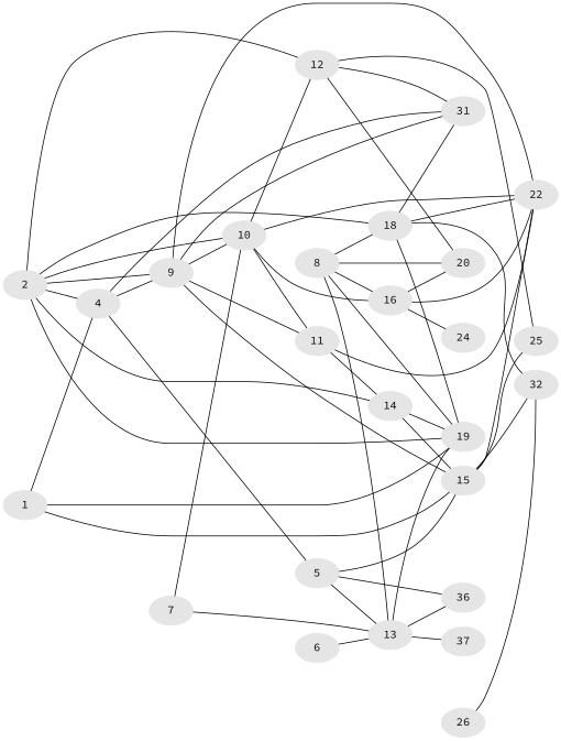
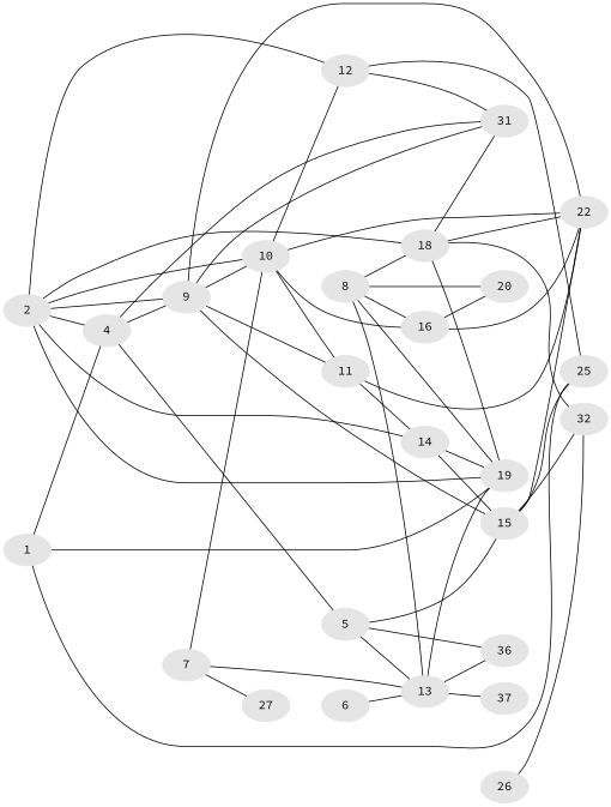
  graph {
    fontname="Source Code Pro"
    rankdir=LR
    node [color=gray90 fontname="Source Code Pro" style=filled]
    edge [fontname="Source Code Pro" weight=1.0]
    1
    4
    19
    25
    9
    5
    31
    2
    10
    12
    14
    18
    15
    11
    22
    16
    20
    32
    13
    36
    37
    6
    7
+   27
    8
-   24
    26
    1 -- 4
    1 -- 19 [weight=2.0]
-   1 -- 15
+   1 -- 25
    4 -- 9 [weight=2.0]
    4 -- 5
    4 -- 31 [weight=2.0]
    9 -- 31
    9 -- 10
    9 -- 15
    9 -- 11
    9 -- 22 [weight=2.0]
    5 -- 15
    5 -- 13
    5 -- 36 [weight=2.0]
    2 -- 4
    2 -- 19 [weight=2.0]
    2 -- 9
    2 -- 10
    2 -- 12
    2 -- 14
    2 -- 18
    10 -- 12 [weight=2.0]
    10 -- 11
    10 -- 22
    10 -- 16
    12 -- 25
    12 -- 31
-   12 -- 20
    14 -- 19
    14 -- 15
    18 -- 19
    18 -- 31 [weight=2.0]
    18 -- 22
    18 -- 32 [weight=3.0]
    15 -- 25
    15 -- 22
    15 -- 32
    11 -- 14
    11 -- 22
    16 -- 22
    16 -- 20
-   16 -- 24
    13 -- 19 [weight=2.0]
    13 -- 36
    13 -- 37
    6 -- 13
    7 -- 10
    7 -- 13
+   7 -- 27
    8 -- 19
    8 -- 18
    8 -- 16
    8 -- 20
    8 -- 13
    26 -- 32
  }
